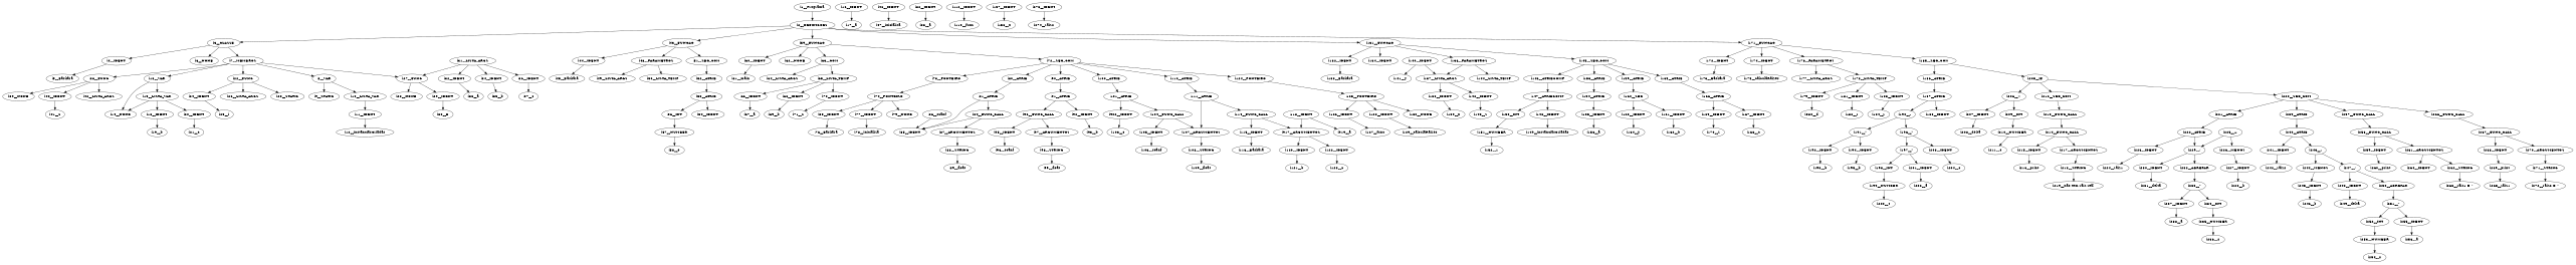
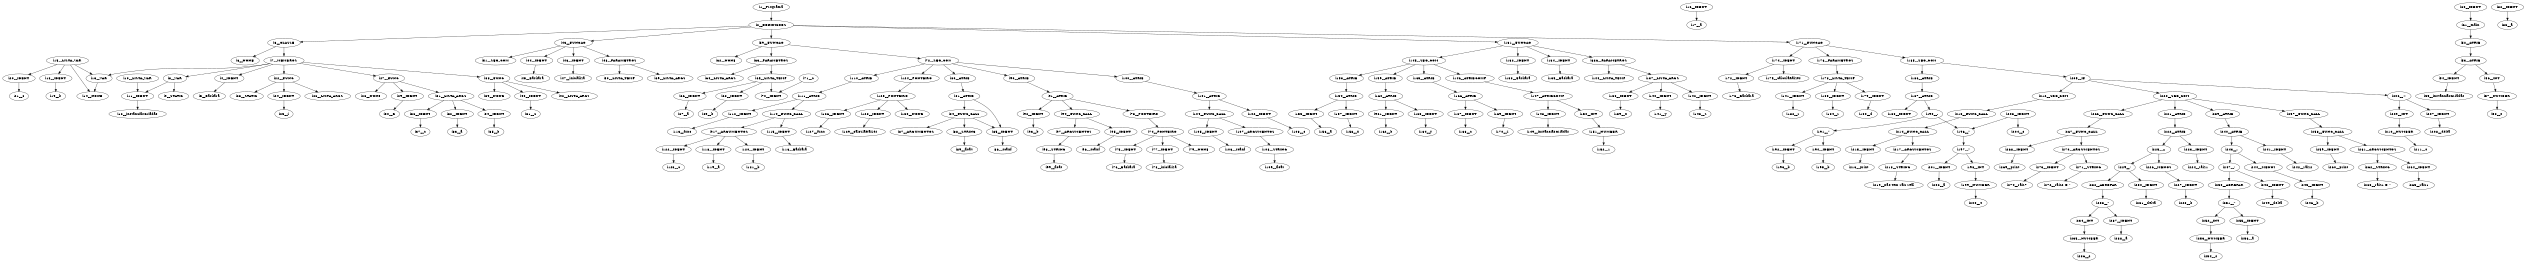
  digraph {
    i4__IDENT
    i5__Baskara
    i3__CLASSE
    i6__NONE
    i7__MEMBROS
    i8__VAR
    i13__VAR
    i22__FUNC
    i27__FUNC
    i38__FUNC
    i9__STATIC
    i10__LISTA_VAR
    i11__IDENT
    i12__instanciasCriadas
    i14__NONE
    i15__LISTA_VAR
    i23__STATIC
    i24__IDENT
    i26__LISTA_ARGS
    i28__NONE
    i29__IDENT
    i31__LISTA_ARGS
    i39__NONE
    i40__IDENT
    i42__LISTA_ARGS
    i18__IDENT
    i20__IDENT
    i16__IDENT
    i17__a
    i19__b
    i21__c
    i25__i
    i30__B
    i32__IDENT
    i34__IDENT
    i36__IDENT
    i33__a
    i35__b
    i37__c
-   i41__c
+   i41__c [label=i31__c]
    i2__DEFINICOES
    i43__FUNCAO
    i59__FUNCAO
    i131__FUNCAO
    i171__FUNCAO
    i44__IDENT
    i46__IDENT
    i48__PARAMETROS
    i51__SEQ_COM
    i60__IDENT
    i62__NONE
-   i63__PARAMETROS [label=i63__COM]
+   i63__PARAMETROS
    i72__SEQ_COM
    i132__IDENT
    i134__IDENT
-   i136__PARAMETROS
+   i136__PARAMETROS [label=i636__PARAMETROS]
    i145__SEQ_COM
    i172__IDENT
    i174__IDENT
    i176__PARAMETROS
    i185__SEQ_COM
    i45__Baskara
    i47__inicializa
-   i49__LISTA_ARGS
+   i49__LISTA_ARGS [label=i69__LISTA_ARGS]
    i50__LISTA_TEMP
    i52__ATRIB
    i54__IDENT
+   i55__instanciasCriadas
    i53__ATRIB
    i56__INT
    i57__NUMBER
    i58__0
    i61__main
    i64__LISTA_ARGS
    i65__LISTA_TEMP
    i73__PONTEIRO
    i80__ATRIB
    i90__ATRIB
    i100__ATRIB
    i110__ATRIB
    i124__PONTEIRO
    i66__IDENT
    i68__IDENT
    i70__IDENT
    i67__a
    i69__b
    i71__c
-   i75__IDENT [label=i35__IDENT]
+   i75__IDENT
    i76__Baskara
    i74__PONTEIRO
    i77__IDENT
    i79__NONE
    i78__inicializa
    i81__ATRIB
    i91__ATRIB
    i101__ATRIB
    i111__ATRIB
    i125__PONTEIRO
    i82__IDENT
    i83__a
    i84__FUNC_CALL
    i85__IDENT
    i87__ARGUMENTOS
    i86__scanf
    i88__STRING
    i89__float
    i92__IDENT
    i93__b
-   i94__FUNC_CALL [label=i96__FUNC_CALL]
+   i94__FUNC_CALL
    i95__IDENT
    i97__ARGUMENTOS
    i96__scanf
    i98__STRING
    i99__float
-   i102__IDENT [label=i902__IDENT]
+   i102__IDENT
    i103__c
    i104__FUNC_CALL
    i105__IDENT
    i107__ARGUMENTOS
    i106__scanf
    i108__STRING
    i109__float
    i112__IDENT
    i113__func
    i114__FUNC_CALL
    i115__IDENT
    n127 [label=i917__ARGUMENTOS]
    i116__Baskara
    i118__IDENT
    i120__IDENT
    i122__IDENT
-   i119__a [label=i919__a]
+   i119__a
    i121__b
    i123__c
    i126__IDENT
    i127__func
    i128__IDENT
    i130__NONE
    i129__calculaRaizes
    i133__Baskara
+   i135__Baskara
    i137__LISTA_ARGS
    i144__LISTA_TEMP
    i146__ATRIBCOMP
    i153__ATRIB
    i159__ATRIB
    i165__ATRIB
    i138__IDENT
    i139__x
    i140__IDENT
    i142__IDENT
    i141__y
    i143__z
    i148__IDENT
    i149__instanciasCriadas
    i147__ATRIBCOMP
    i150__INT
    i151__NUMBER
    i152__1
    i154__ATRIB
-   i160__ATRIB [label=i160__SEQ]
+   i160__ATRIB
    i166__ATRIB
    i155__IDENT
    i156__a
    i157__IDENT
    i158__x
-   i161__IDENT
+   i161__IDENT [label=i961__IDENT]
    i162__b
    i163__IDENT
    i164__y
    i167__IDENT
    i168__c
    i169__IDENT
    i170__z
    i173__Baskara
    i175__calculaRaizes
-   i177__LISTA_ARGS
    i178__LISTA_TEMP
    i186__ATRIB
    i205__IF
    i179__IDENT
-   i181__IDENT
+   i181__IDENT [label=i141__IDENT]
    i183__IDENT
-   i180__d [label=i580__d]
+   i180__d
    i182__r
    i184__r
    i187__ATRIB
    i188__IDENT
    "i190__-"
    "i191__*"
    "i196__*"
    i192__IDENT
    i193__b
    i194__IDENT
    i195__b
    "i197__*"
    i203__IDENT
    i199__NUMBER
    i200__4
    i198__INT
    i201__IDENT
    i202__a
    i204__c
    "i206__<"
    i212__SEQ_COM
    i220__SEQ_COM
    i207__IDENT
    i208__delta
    i209__INT
    i210__NUMBER
    i211__0
    i213__FUNC_CALL
    i221__ATRIB
    i239__ATRIB
    i257__FUNC_CALL
    i266__FUNC_CALL
    i215__IDENT
    i216__print
    i214__FUNC_CALL
    i217__ARGUMENTOS
    i218__STRING
    "i219__nao tem raiz real\n"
    i223__IDENT
    i224__raiz1
    i222__ATRIB
    "i225__+"
    i226__MENOS
    "i229__/"
    i227__IDENT
    i228__b
    i230__IDENT
    i232__ABREPAR
    i231__delta
    "i233__*"
    i235__NUMBER
    i236__2
    i234__INT
    i237__IDENT
    i238__a
    i240__ATRIB
    i258__FUNC_CALL
    i267__FUNC_CALL
    i241__IDENT
    i242__raiz2
    "i243__-"
    i244__MENOS
    "i247__/"
    i245__IDENT
    i246__b
    i248__IDENT
    i250__ABREPAR
    i249__delta
    "i251__*"
    i253__NUMBER
    i254__2
    i252__INT
    i255__IDENT
    i256__a
    i259__IDENT
    i260__print
    i261__ARGUMENTOS
    i262__STRING
    i264__IDENT
    "i263__raiz1 = \""
    i265__raiz1
    i268__IDENT
    i269__print
    i270__ARGUMENTOS
    i271__STRING
    i273__IDENT
    "i272__raiz2 = \""
-   i274__raiz2
+   i274__raiz2 [label=i274__raiz7]
    i1__Programa
    i4__IDENT -> i5__Baskara
-   i3__CLASSE -> i4__IDENT
+   i7__MEMBROS -> i4__IDENT
    i3__CLASSE -> i6__NONE
    i3__CLASSE -> i7__MEMBROS
    i7__MEMBROS -> i8__VAR
    i7__MEMBROS -> i13__VAR
    i7__MEMBROS -> i22__FUNC
    i7__MEMBROS -> i27__FUNC
    i7__MEMBROS -> i38__FUNC
    i8__VAR -> i9__STATIC
-   i8__VAR -> i10__LISTA_VAR
+   i8__VAR -> i11__IDENT
    i13__VAR -> i14__NONE
-   i13__VAR -> i15__LISTA_VAR
+   i15__LISTA_VAR -> i13__VAR
    i22__FUNC -> i23__STATIC
    i22__FUNC -> i24__IDENT
    i22__FUNC -> i26__LISTA_ARGS
    i27__FUNC -> i28__NONE
    i27__FUNC -> i29__IDENT
-   i31__LISTA_ARGS -> i27__FUNC
+   i27__FUNC -> i31__LISTA_ARGS
    i38__FUNC -> i39__NONE
    i38__FUNC -> i40__IDENT
    i38__FUNC -> i42__LISTA_ARGS
    i10__LISTA_VAR -> i11__IDENT
    i11__IDENT -> i12__instanciasCriadas
    i15__LISTA_VAR -> i14__NONE
    i15__LISTA_VAR -> i18__IDENT
    i15__LISTA_VAR -> i20__IDENT
    i24__IDENT -> i25__i
    i29__IDENT -> i30__B
    i31__LISTA_ARGS -> i32__IDENT
    i31__LISTA_ARGS -> i34__IDENT
    i31__LISTA_ARGS -> i36__IDENT
    i40__IDENT -> i41__c
    i18__IDENT -> i19__b
    i20__IDENT -> i21__c
    i16__IDENT -> i17__a
    i32__IDENT -> i33__a
    i34__IDENT -> i35__b
    i36__IDENT -> i37__c
    i2__DEFINICOES -> i3__CLASSE
    i2__DEFINICOES -> i43__FUNCAO
    i2__DEFINICOES -> i59__FUNCAO
    i2__DEFINICOES -> i131__FUNCAO
    i2__DEFINICOES -> i171__FUNCAO
    i43__FUNCAO -> i44__IDENT
+   i43__FUNCAO -> i46__IDENT
    i43__FUNCAO -> i48__PARAMETROS
    i43__FUNCAO -> i51__SEQ_COM
-   i59__FUNCAO -> i60__IDENT
    i59__FUNCAO -> i62__NONE
    i59__FUNCAO -> i63__PARAMETROS
    i59__FUNCAO -> i72__SEQ_COM
    i131__FUNCAO -> i132__IDENT
    i131__FUNCAO -> i134__IDENT
    i131__FUNCAO -> i136__PARAMETROS
    i131__FUNCAO -> i145__SEQ_COM
-   i171__FUNCAO -> i172__IDENT
+   i174__IDENT -> i172__IDENT
    i171__FUNCAO -> i174__IDENT
    i171__FUNCAO -> i176__PARAMETROS
    i171__FUNCAO -> i185__SEQ_COM
    i44__IDENT -> i45__Baskara
    i46__IDENT -> i47__inicializa
    i48__PARAMETROS -> i49__LISTA_ARGS
    i48__PARAMETROS -> i50__LISTA_TEMP
-   i51__SEQ_COM -> i52__ATRIB
+   i61__main -> i52__ATRIB
    i60__IDENT -> i61__main
    i63__PARAMETROS -> i64__LISTA_ARGS
    i63__PARAMETROS -> i65__LISTA_TEMP
-   i72__SEQ_COM -> i73__PONTEIRO
+   i91__ATRIB -> i73__PONTEIRO
    i72__SEQ_COM -> i80__ATRIB
    i72__SEQ_COM -> i90__ATRIB
    i72__SEQ_COM -> i100__ATRIB
    i72__SEQ_COM -> i110__ATRIB
    i72__SEQ_COM -> i124__PONTEIRO
    i132__IDENT -> i133__Baskara
+   i134__IDENT -> i135__Baskara
    i136__PARAMETROS -> i137__LISTA_ARGS
    i136__PARAMETROS -> i144__LISTA_TEMP
    i145__SEQ_COM -> i146__ATRIBCOMP
    i145__SEQ_COM -> i153__ATRIB
    i145__SEQ_COM -> i159__ATRIB
    i145__SEQ_COM -> i165__ATRIB
    i172__IDENT -> i173__Baskara
    i174__IDENT -> i175__calculaRaizes
-   i176__PARAMETROS -> i177__LISTA_ARGS
    i176__PARAMETROS -> i178__LISTA_TEMP
    i185__SEQ_COM -> i186__ATRIB
    i185__SEQ_COM -> i205__IF
    i52__ATRIB -> i53__ATRIB
+   i54__IDENT -> i55__instanciasCriadas
    i53__ATRIB -> i54__IDENT
    i53__ATRIB -> i56__INT
    i56__INT -> i57__NUMBER
    i57__NUMBER -> i58__0
    i65__LISTA_TEMP -> i66__IDENT
    i65__LISTA_TEMP -> i68__IDENT
    i65__LISTA_TEMP -> i70__IDENT
    i73__PONTEIRO -> i74__PONTEIRO
    i80__ATRIB -> i81__ATRIB
    i90__ATRIB -> i91__ATRIB
    i100__ATRIB -> i101__ATRIB
    i110__ATRIB -> i111__ATRIB
    i124__PONTEIRO -> i125__PONTEIRO
    i66__IDENT -> i67__a
    i68__IDENT -> i69__b
-   i70__IDENT -> i71__c
+   i71__c -> i70__IDENT
    i75__IDENT -> i76__Baskara
    i74__PONTEIRO -> i75__IDENT
    i74__PONTEIRO -> i77__IDENT
    i74__PONTEIRO -> i79__NONE
    i77__IDENT -> i78__inicializa
    i81__ATRIB -> i84__FUNC_CALL
    i81__ATRIB -> i85__IDENT
    i91__ATRIB -> i92__IDENT
    i91__ATRIB -> i94__FUNC_CALL
    i101__ATRIB -> i102__IDENT
    i101__ATRIB -> i104__FUNC_CALL
-   i111__ATRIB -> i107__ARGUMENTOS
+   i111__ATRIB -> i112__IDENT
    i111__ATRIB -> i114__FUNC_CALL
    i125__PONTEIRO -> i126__IDENT
    i125__PONTEIRO -> i128__IDENT
    i125__PONTEIRO -> i130__NONE
    i82__IDENT -> i83__a
    i84__FUNC_CALL -> i85__IDENT
    i84__FUNC_CALL -> i87__ARGUMENTOS
-   i86__scanf -> i85__IDENT
-   i87__ARGUMENTOS -> i88__STRING
+   i85__IDENT -> i86__scanf
+   i84__FUNC_CALL -> i88__STRING
    i88__STRING -> i89__float
    i92__IDENT -> i93__b
    i94__FUNC_CALL -> i95__IDENT
    i94__FUNC_CALL -> i97__ARGUMENTOS
    i95__IDENT -> i96__scanf
    i97__ARGUMENTOS -> i98__STRING
    i98__STRING -> i99__float
    i102__IDENT -> i103__c
    i104__FUNC_CALL -> i105__IDENT
    i104__FUNC_CALL -> i107__ARGUMENTOS
    i105__IDENT -> i106__scanf
    i107__ARGUMENTOS -> i108__STRING
    i108__STRING -> i109__float
    i112__IDENT -> i113__func
    i114__FUNC_CALL -> i115__IDENT
    i114__FUNC_CALL -> n127
    i115__IDENT -> i116__Baskara
-   i118__IDENT -> n127
+   n127 -> i118__IDENT
    n127 -> i120__IDENT
    n127 -> i122__IDENT
    i118__IDENT -> i119__a
    i120__IDENT -> i121__b
    i122__IDENT -> i123__c
    i126__IDENT -> i127__func
    i128__IDENT -> i129__calculaRaizes
    i137__LISTA_ARGS -> i138__IDENT
-   i140__IDENT -> i137__LISTA_ARGS
+   i137__LISTA_ARGS -> i140__IDENT
    i137__LISTA_ARGS -> i142__IDENT
    i146__ATRIBCOMP -> i147__ATRIBCOMP
    i153__ATRIB -> i154__ATRIB
    i159__ATRIB -> i160__ATRIB
    i165__ATRIB -> i166__ATRIB
    i138__IDENT -> i139__x
    i140__IDENT -> i141__y
    i142__IDENT -> i143__z
    i148__IDENT -> i149__instanciasCriadas
    i147__ATRIBCOMP -> i148__IDENT
    i147__ATRIBCOMP -> i150__INT
    i150__INT -> i151__NUMBER
    i151__NUMBER -> i152__1
    i154__ATRIB -> i155__IDENT
+   i154__ATRIB -> i157__IDENT
    i160__ATRIB -> i161__IDENT
    i160__ATRIB -> i163__IDENT
    i166__ATRIB -> i167__IDENT
    i166__ATRIB -> i169__IDENT
    i155__IDENT -> i156__a
    i157__IDENT -> i158__x
    i161__IDENT -> i162__b
    i163__IDENT -> i164__y
    i167__IDENT -> i168__c
    i169__IDENT -> i170__z
    i178__LISTA_TEMP -> i179__IDENT
    i178__LISTA_TEMP -> i181__IDENT
    i178__LISTA_TEMP -> i183__IDENT
    i186__ATRIB -> i187__ATRIB
    i205__IF -> "i206__<"
    i205__IF -> i212__SEQ_COM
    i205__IF -> i220__SEQ_COM
    i179__IDENT -> i180__d
    i181__IDENT -> i182__r
    i183__IDENT -> i184__r
    i187__ATRIB -> i188__IDENT
    i187__ATRIB -> "i190__-"
    "i190__-" -> "i191__*"
    "i190__-" -> "i196__*"
    "i191__*" -> i192__IDENT
    "i191__*" -> i194__IDENT
    "i196__*" -> "i197__*"
-   "i196__*" -> i203__IDENT
+   i203__IDENT -> "i196__*"
    i192__IDENT -> i193__b
    i194__IDENT -> i195__b
    "i197__*" -> i198__INT
    "i197__*" -> i201__IDENT
    i203__IDENT -> i204__c
    i199__NUMBER -> i200__4
    i198__INT -> i199__NUMBER
    i201__IDENT -> i202__a
    "i206__<" -> i207__IDENT
    "i206__<" -> i209__INT
    i212__SEQ_COM -> i213__FUNC_CALL
    i220__SEQ_COM -> i221__ATRIB
    i220__SEQ_COM -> i239__ATRIB
    i220__SEQ_COM -> i257__FUNC_CALL
    i220__SEQ_COM -> i266__FUNC_CALL
    i207__IDENT -> i208__delta
    i209__INT -> i210__NUMBER
    i210__NUMBER -> i211__0
    i213__FUNC_CALL -> i214__FUNC_CALL
    i221__ATRIB -> i222__ATRIB
    i239__ATRIB -> i240__ATRIB
    i257__FUNC_CALL -> i258__FUNC_CALL
    i266__FUNC_CALL -> i267__FUNC_CALL
    i215__IDENT -> i216__print
    i214__FUNC_CALL -> i215__IDENT
    i214__FUNC_CALL -> i217__ARGUMENTOS
    i217__ARGUMENTOS -> i218__STRING
    i218__STRING -> "i219__nao tem raiz real\n"
    i223__IDENT -> i224__raiz1
    i222__ATRIB -> i223__IDENT
-   i222__ATRIB -> "i229__/"
+   i222__ATRIB -> "i225__+"
    "i225__+" -> i226__MENOS
    "i225__+" -> "i229__/"
    i226__MENOS -> i227__IDENT
    "i229__/" -> i230__IDENT
    "i229__/" -> i232__ABREPAR
    i227__IDENT -> i228__b
    i230__IDENT -> i231__delta
    i232__ABREPAR -> "i233__*"
    "i233__*" -> i234__INT
    "i233__*" -> i237__IDENT
    i235__NUMBER -> i236__2
    i234__INT -> i235__NUMBER
    i237__IDENT -> i238__a
    i240__ATRIB -> i241__IDENT
    i240__ATRIB -> "i243__-"
    i258__FUNC_CALL -> i259__IDENT
    i258__FUNC_CALL -> i261__ARGUMENTOS
    i267__FUNC_CALL -> i268__IDENT
    i267__FUNC_CALL -> i270__ARGUMENTOS
    i241__IDENT -> i242__raiz2
    "i243__-" -> i244__MENOS
    "i243__-" -> "i247__/"
    i244__MENOS -> i245__IDENT
    "i247__/" -> i248__IDENT
    "i247__/" -> i250__ABREPAR
    i245__IDENT -> i246__b
    i248__IDENT -> i249__delta
    i250__ABREPAR -> "i251__*"
    "i251__*" -> i252__INT
    "i251__*" -> i255__IDENT
    i253__NUMBER -> i254__2
    i252__INT -> i253__NUMBER
    i255__IDENT -> i256__a
    i259__IDENT -> i260__print
    i261__ARGUMENTOS -> i262__STRING
    i261__ARGUMENTOS -> i264__IDENT
    i262__STRING -> "i263__raiz1 = \""
-   i269__print -> i265__raiz1
+   i264__IDENT -> i265__raiz1
    i268__IDENT -> i269__print
    i270__ARGUMENTOS -> i271__STRING
+   i270__ARGUMENTOS -> i273__IDENT
    i271__STRING -> "i272__raiz2 = \""
    i273__IDENT -> i274__raiz2
    i1__Programa -> i2__DEFINICOES
  }
